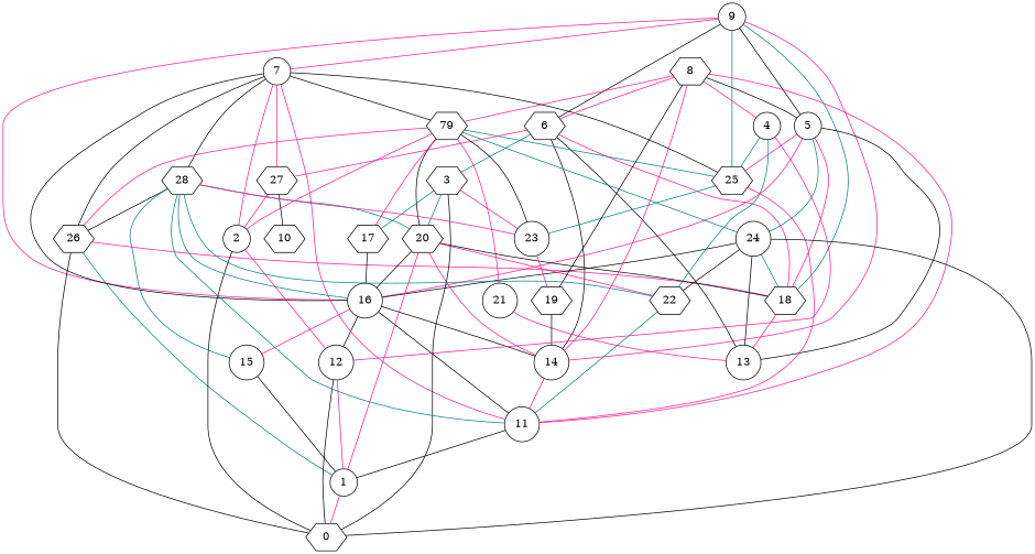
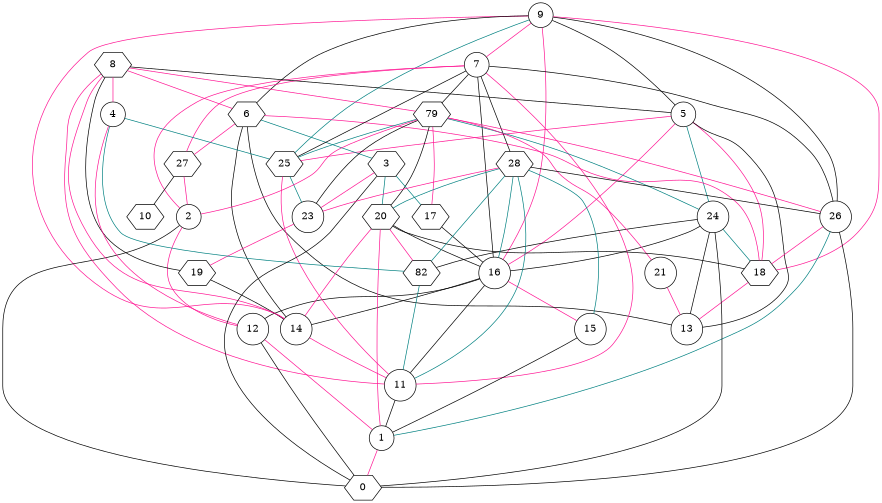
  digraph {
    node [shape=circle]
    edge [color=deeppink dir=none]
    9
    5
    18 [shape=hexagon]
    14
    16
    6 [shape=hexagon]
    7
    25 [shape=hexagon]
-   26 [shape=hexagon]
+   26
    24
    13
    n12 [label=79 shape=hexagon]
    21
    20 [shape=hexagon]
    17 [shape=hexagon]
    23
    2
    0 [shape=hexagon]
-   22 [shape=hexagon]
+   22 [shape=hexagon label=82]
    11
    19 [shape=hexagon]
    8 [shape=hexagon]
    4
    12
    15
    1
    27 [shape=hexagon]
    3 [shape=hexagon]
    10 [shape=hexagon]
    28 [shape=hexagon]
    subgraph sub_1 {
      9
      5
      18
      14
      16
      6
      7
      25
      26
      24
      13
      n12
      21
      20
      17
      23
      2
      0
      22
      11
      19
      8
      4
      12
      15
      1
      27
      3
      10
      28
    }
    9 -> 5 [color=black]
-   9 -> 18 [color=teal]
+   9 -> 18
    9 -> 14
    9 -> 16
    9 -> 6 [color=black]
    9 -> 7
    9 -> 25 [color=teal]
+   9 -> 26 [color=black]
    5 -> 18
    5 -> 16
    5 -> 25
    5 -> 24 [color=teal]
    5 -> 13 [color=black]
    18 -> 13
    14 -> 11
    16 -> 14 [color=black]
    16 -> 11 [color=black]
    16 -> 12 [color=black]
    16 -> 15
    6 -> 18
    6 -> 14 [color=black]
    6 -> 13 [color=black]
    6 -> 27
    6 -> 3 [color=teal]
    7 -> 16 [color=black]
    7 -> 25 [color=black]
    7 -> 26 [color=black]
    7 -> n12 [color=black]
    7 -> 2
    7 -> 11
    7 -> 27
    7 -> 28 [color=black]
    25 -> 23 [color=teal]
    25 -> 11
    26 -> 18
    26 -> 0 [color=black]
    26 -> 1 [color=teal]
    24 -> 18 [color=teal]
    24 -> 16 [color=black]
    24 -> 13 [color=black]
    24 -> 0 [color=black]
    24 -> 22 [color=black]
    n12 -> 25 [color=teal]
    n12 -> 26
    n12 -> 24 [color=teal]
    n12 -> 21
    n12 -> 20 [color=black]
    n12 -> 17
    n12 -> 23 [color=black]
    n12 -> 2
    21 -> 13
    20 -> 18 [color=black]
    20 -> 14
    20 -> 16 [color=black]
    20 -> 22
    20 -> 1
    17 -> 16 [color=black]
    23 -> 19
    2 -> 0 [color=black]
    2 -> 12
    22 -> 11 [color=teal]
    11 -> 1 [color=black]
    19 -> 14 [color=black]
    8 -> 5 [color=black]
    8 -> 14
    8 -> 6
    8 -> n12
    8 -> 11
    8 -> 19 [color=black]
    8 -> 4
    4 -> 25 [color=teal]
    4 -> 22 [color=teal]
    4 -> 12
    12 -> 0 [color=black]
    12 -> 1
    15 -> 1 [color=black]
    1 -> 0
    27 -> 2
    27 -> 10 [color=black]
    3 -> 20 [color=teal]
    3 -> 17 [color=teal]
    3 -> 23
    3 -> 0 [color=black]
    28 -> 16 [color=teal]
    28 -> 26 [color=black]
    28 -> 20 [color=teal]
    28 -> 23
    28 -> 22 [color=teal]
    28 -> 11 [color=teal]
    28 -> 15 [color=teal]
  }
